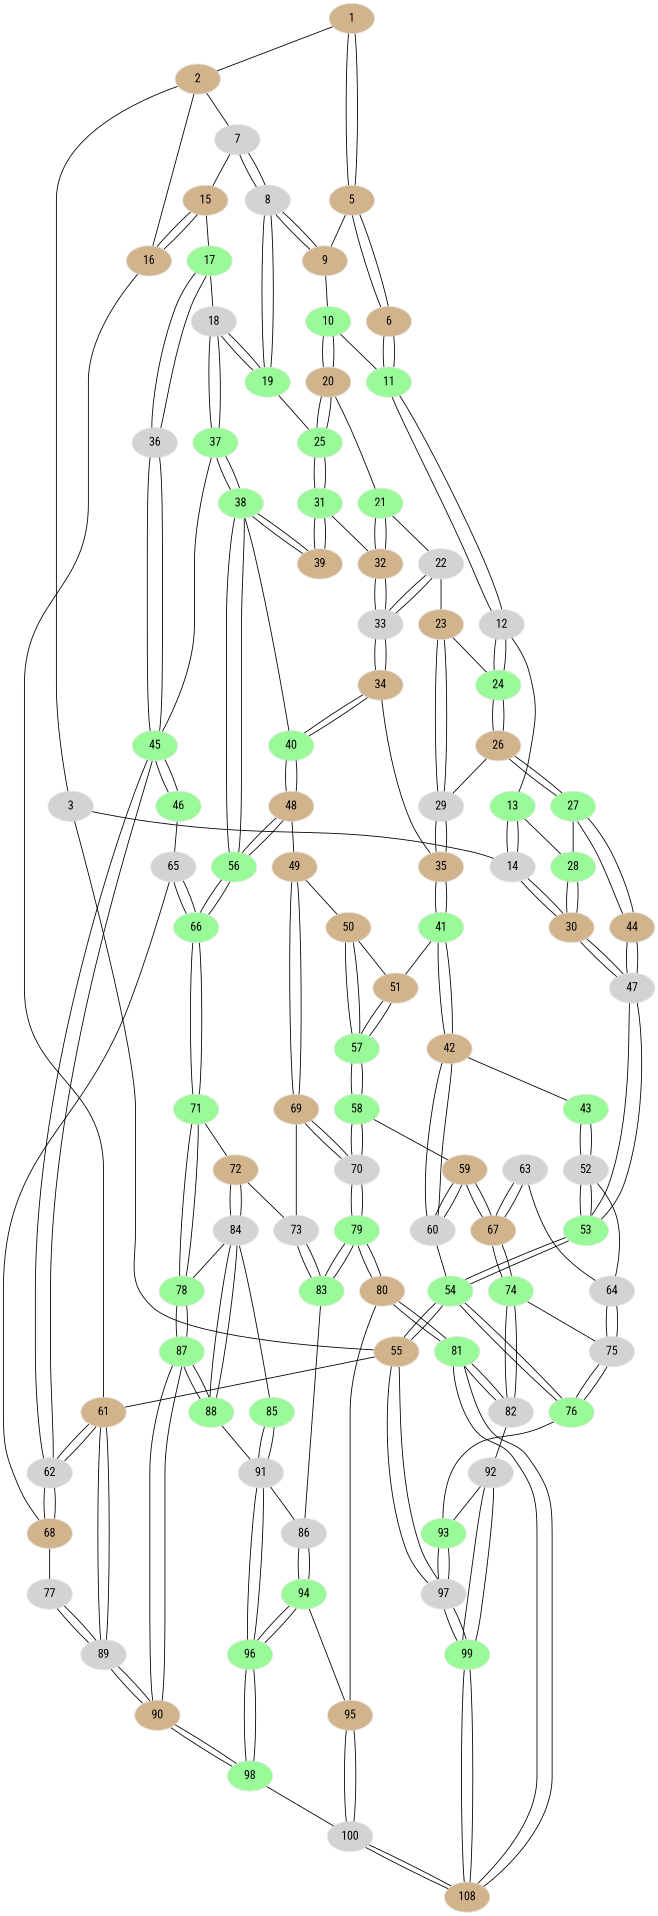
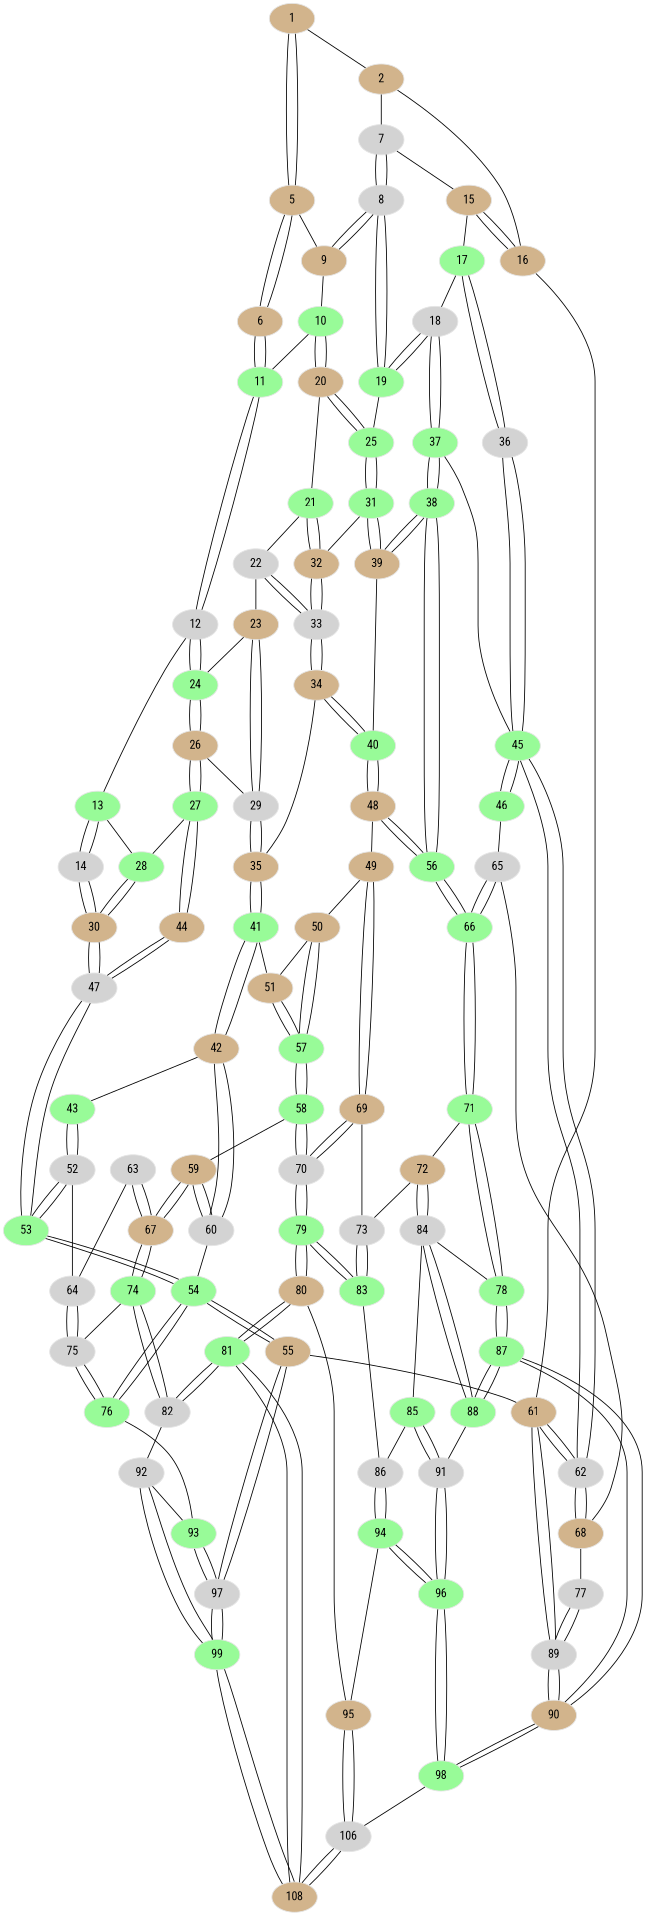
  graph {
    fontname="Roboto Condensed"
    node [color=gray90 fillcolor=palegreen fontname="Roboto Condensed" style=filled]
    edge [fontname="Roboto Condensed"]
    1 [fillcolor=tan]
    2 [fillcolor=tan]
    5 [fillcolor=tan]
-   3 [fillcolor=lightgrey]
    7 [fillcolor=lightgrey]
    16 [fillcolor=tan]
    6 [fillcolor=tan]
    9 [fillcolor=tan]
    14 [fillcolor=lightgrey]
    55 [fillcolor=tan]
    8 [fillcolor=lightgrey]
    15 [fillcolor=tan]
    61 [fillcolor=tan]
    30 [fillcolor=tan]
    97 [fillcolor=lightgrey]
    11
    10
    12 [fillcolor=lightgrey]
    19
    17
    25
    20 [fillcolor=tan]
    21
    13
    24
    28
    26 [fillcolor=tan]
    47 [fillcolor=lightgrey]
    36 [fillcolor=lightgrey]
    18 [fillcolor=lightgrey]
    45
    62 [fillcolor=lightgrey]
    89 [fillcolor=lightgrey]
    37
    38
    31
    22 [fillcolor=lightgrey]
    32 [fillcolor=tan]
    23 [fillcolor=tan]
    33 [fillcolor=lightgrey]
    29 [fillcolor=lightgrey]
    34 [fillcolor=tan]
    35 [fillcolor=tan]
    27
    39 [fillcolor=tan]
    44 [fillcolor=tan]
    41
    53
    40
    48 [fillcolor=tan]
    42 [fillcolor=tan]
    51 [fillcolor=tan]
    46
    56
    65 [fillcolor=lightgrey]
    66
    49 [fillcolor=tan]
    43
    60 [fillcolor=lightgrey]
    57
    52 [fillcolor=lightgrey]
    54
    64 [fillcolor=lightgrey]
    68 [fillcolor=tan]
    50 [fillcolor=tan]
    69 [fillcolor=tan]
    70 [fillcolor=lightgrey]
    73 [fillcolor=lightgrey]
    58
    75 [fillcolor=lightgrey]
    76
    93
    99
    71
    59 [fillcolor=tan]
    67 [fillcolor=tan]
    79
    74
    63 [fillcolor=lightgrey]
    90 [fillcolor=tan]
    77 [fillcolor=lightgrey]
    72 [fillcolor=tan]
    78
    82 [fillcolor=lightgrey]
    83
    80 [fillcolor=tan]
    84 [fillcolor=lightgrey]
    87
    85
    88
    86 [fillcolor=lightgrey]
    92 [fillcolor=lightgrey]
    81
    95 [fillcolor=tan]
    n95 [fillcolor=tan label=108]
-   100 [fillcolor=lightgrey]
+   100 [fillcolor=lightgrey label=106]
    94
    91 [fillcolor=lightgrey]
    96
    98
    1 -- 2
    1 -- 5
    1 -- 5
-   2 -- 3
    2 -- 7
    2 -- 16
    5 -- 6
    5 -- 6
    5 -- 9
-   3 -- 14
-   3 -- 55
    7 -- 8
    7 -- 8
    7 -- 15
    16 -- 61
    6 -- 11
    6 -- 11
    9 -- 10
    14 -- 30
    14 -- 30
    55 -- 61
    55 -- 97
    55 -- 97
    8 -- 9
    8 -- 9
    8 -- 19
    8 -- 19
    15 -- 16
    15 -- 16
    15 -- 17
    61 -- 62
    61 -- 62
    61 -- 89
    61 -- 89
    30 -- 47
    30 -- 47
    97 -- 99
    97 -- 99
    11 -- 12
    11 -- 12
    10 -- 11
    10 -- 20
    10 -- 20
    12 -- 13
    12 -- 24
    12 -- 24
    19 -- 25
    17 -- 36
    17 -- 36
    17 -- 18
    25 -- 31
    25 -- 31
    20 -- 25
    20 -- 25
    20 -- 21
    21 -- 22
    21 -- 32
    21 -- 32
    13 -- 14
    13 -- 14
    13 -- 28
    24 -- 26
    24 -- 26
    28 -- 30
    28 -- 30
    26 -- 29
    26 -- 27
    26 -- 27
    47 -- 53
    47 -- 53
    36 -- 45
    36 -- 45
    18 -- 19
    18 -- 19
    18 -- 37
    18 -- 37
    45 -- 62
    45 -- 62
    45 -- 46
    45 -- 46
    62 -- 68
    62 -- 68
    89 -- 90
    89 -- 90
    37 -- 45
    37 -- 38
    37 -- 38
    38 -- 39
    38 -- 39
    38 -- 56
    38 -- 56
    31 -- 32
    31 -- 39
    31 -- 39
    22 -- 23
    22 -- 33
    22 -- 33
    32 -- 33
    32 -- 33
    23 -- 24
    23 -- 29
    23 -- 29
    33 -- 34
    33 -- 34
    29 -- 35
    29 -- 35
    34 -- 35
    34 -- 40
    34 -- 40
    35 -- 41
    35 -- 41
    27 -- 28
    27 -- 44
    27 -- 44
-   38 -- 40
+   39 -- 40
    44 -- 47
    44 -- 47
    41 -- 42
    41 -- 42
    41 -- 51
    53 -- 54
    53 -- 54
    40 -- 48
    40 -- 48
    48 -- 56
    48 -- 56
    48 -- 49
    42 -- 43
    42 -- 60
    42 -- 60
    51 -- 57
    51 -- 57
    46 -- 65
    56 -- 66
    56 -- 66
    65 -- 66
    65 -- 66
    65 -- 68
    66 -- 71
    66 -- 71
    49 -- 50
    49 -- 69
    49 -- 69
    43 -- 52
    43 -- 52
    60 -- 54
    57 -- 58
    57 -- 58
    52 -- 53
    52 -- 53
    52 -- 64
    54 -- 55
    54 -- 55
    54 -- 76
    54 -- 76
    64 -- 75
    64 -- 75
    68 -- 77
    50 -- 51
    50 -- 57
    50 -- 57
    69 -- 70
    69 -- 70
    69 -- 73
    70 -- 79
    70 -- 79
    73 -- 83
    73 -- 83
    58 -- 70
    58 -- 70
    58 -- 59
    75 -- 76
    75 -- 76
    76 -- 93
    93 -- 97
    93 -- 97
    99 -- n95
    99 -- n95
    71 -- 72
    71 -- 78
    71 -- 78
    59 -- 60
    59 -- 60
    59 -- 67
    59 -- 67
    67 -- 74
    67 -- 74
    79 -- 83
    79 -- 83
    79 -- 80
    79 -- 80
    74 -- 75
    74 -- 82
    74 -- 82
    63 -- 64
    63 -- 67
    63 -- 67
    90 -- 98
    90 -- 98
    77 -- 89
    77 -- 89
    72 -- 73
    72 -- 84
    72 -- 84
    78 -- 87
    78 -- 87
    82 -- 92
    83 -- 86
    80 -- 81
    80 -- 81
    80 -- 95
    84 -- 78
    84 -- 85
    84 -- 88
    84 -- 88
    87 -- 90
    87 -- 90
    87 -- 88
    87 -- 88
-   91 -- 86
+   85 -- 86
    85 -- 91
    85 -- 91
    88 -- 91
    86 -- 94
    86 -- 94
    92 -- 93
    92 -- 99
    92 -- 99
    81 -- 82
    81 -- 82
    81 -- n95
    81 -- n95
    95 -- 100
    95 -- 100
    100 -- n95
    100 -- n95
    94 -- 95
    94 -- 96
    94 -- 96
    91 -- 96
    91 -- 96
    96 -- 98
    96 -- 98
    98 -- 100
  }
